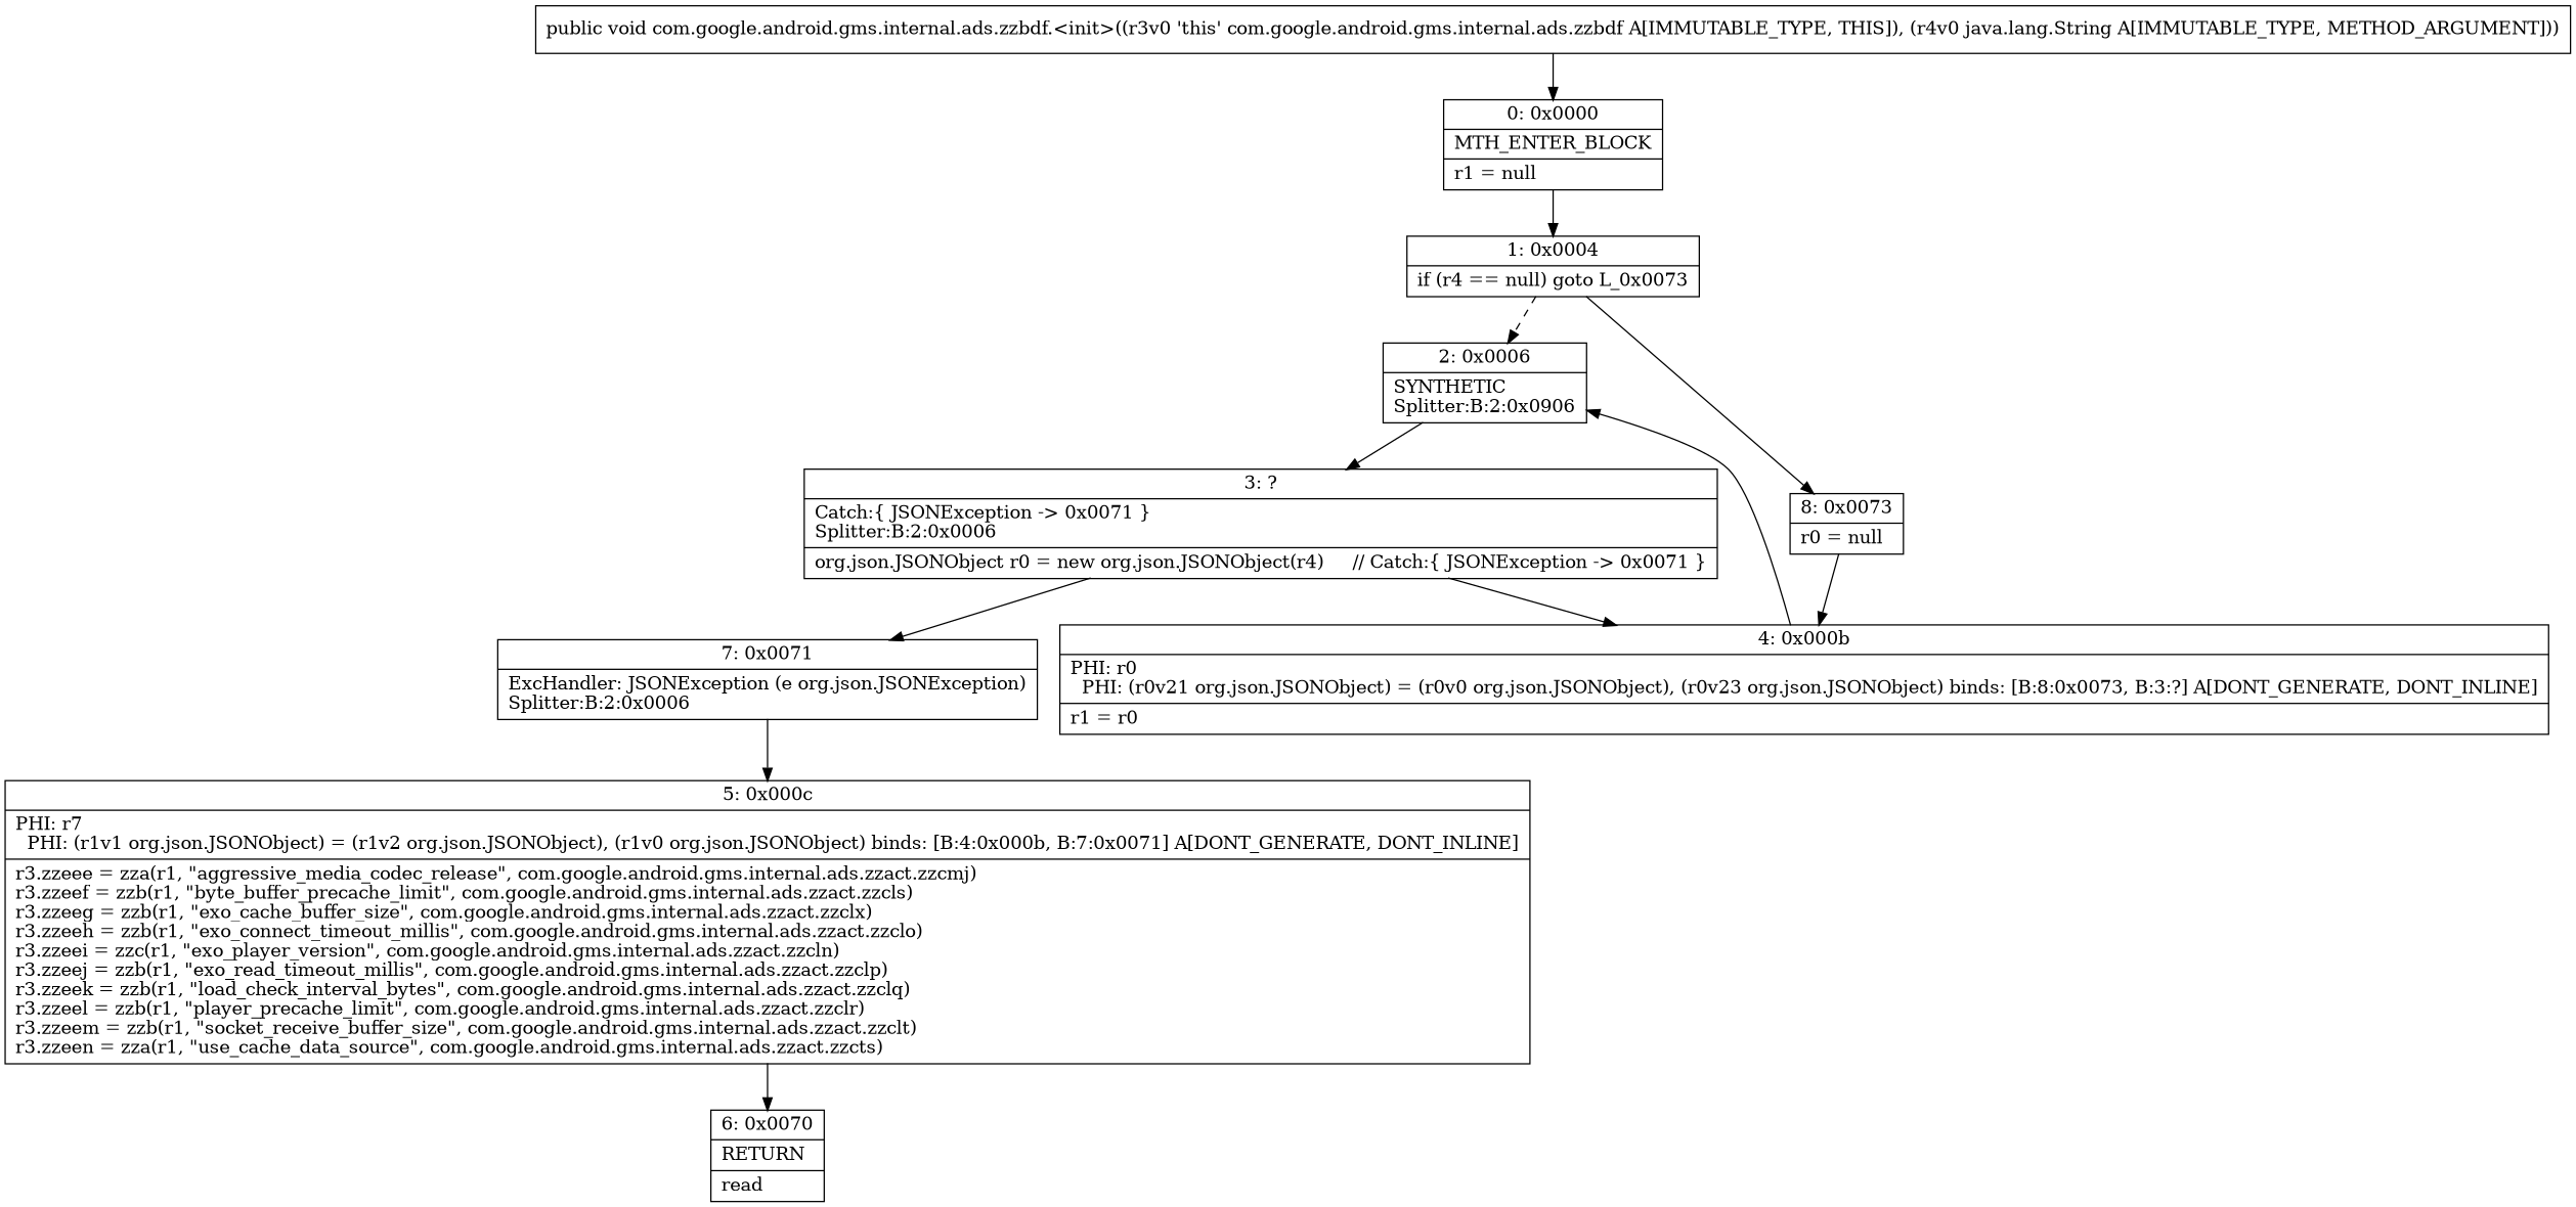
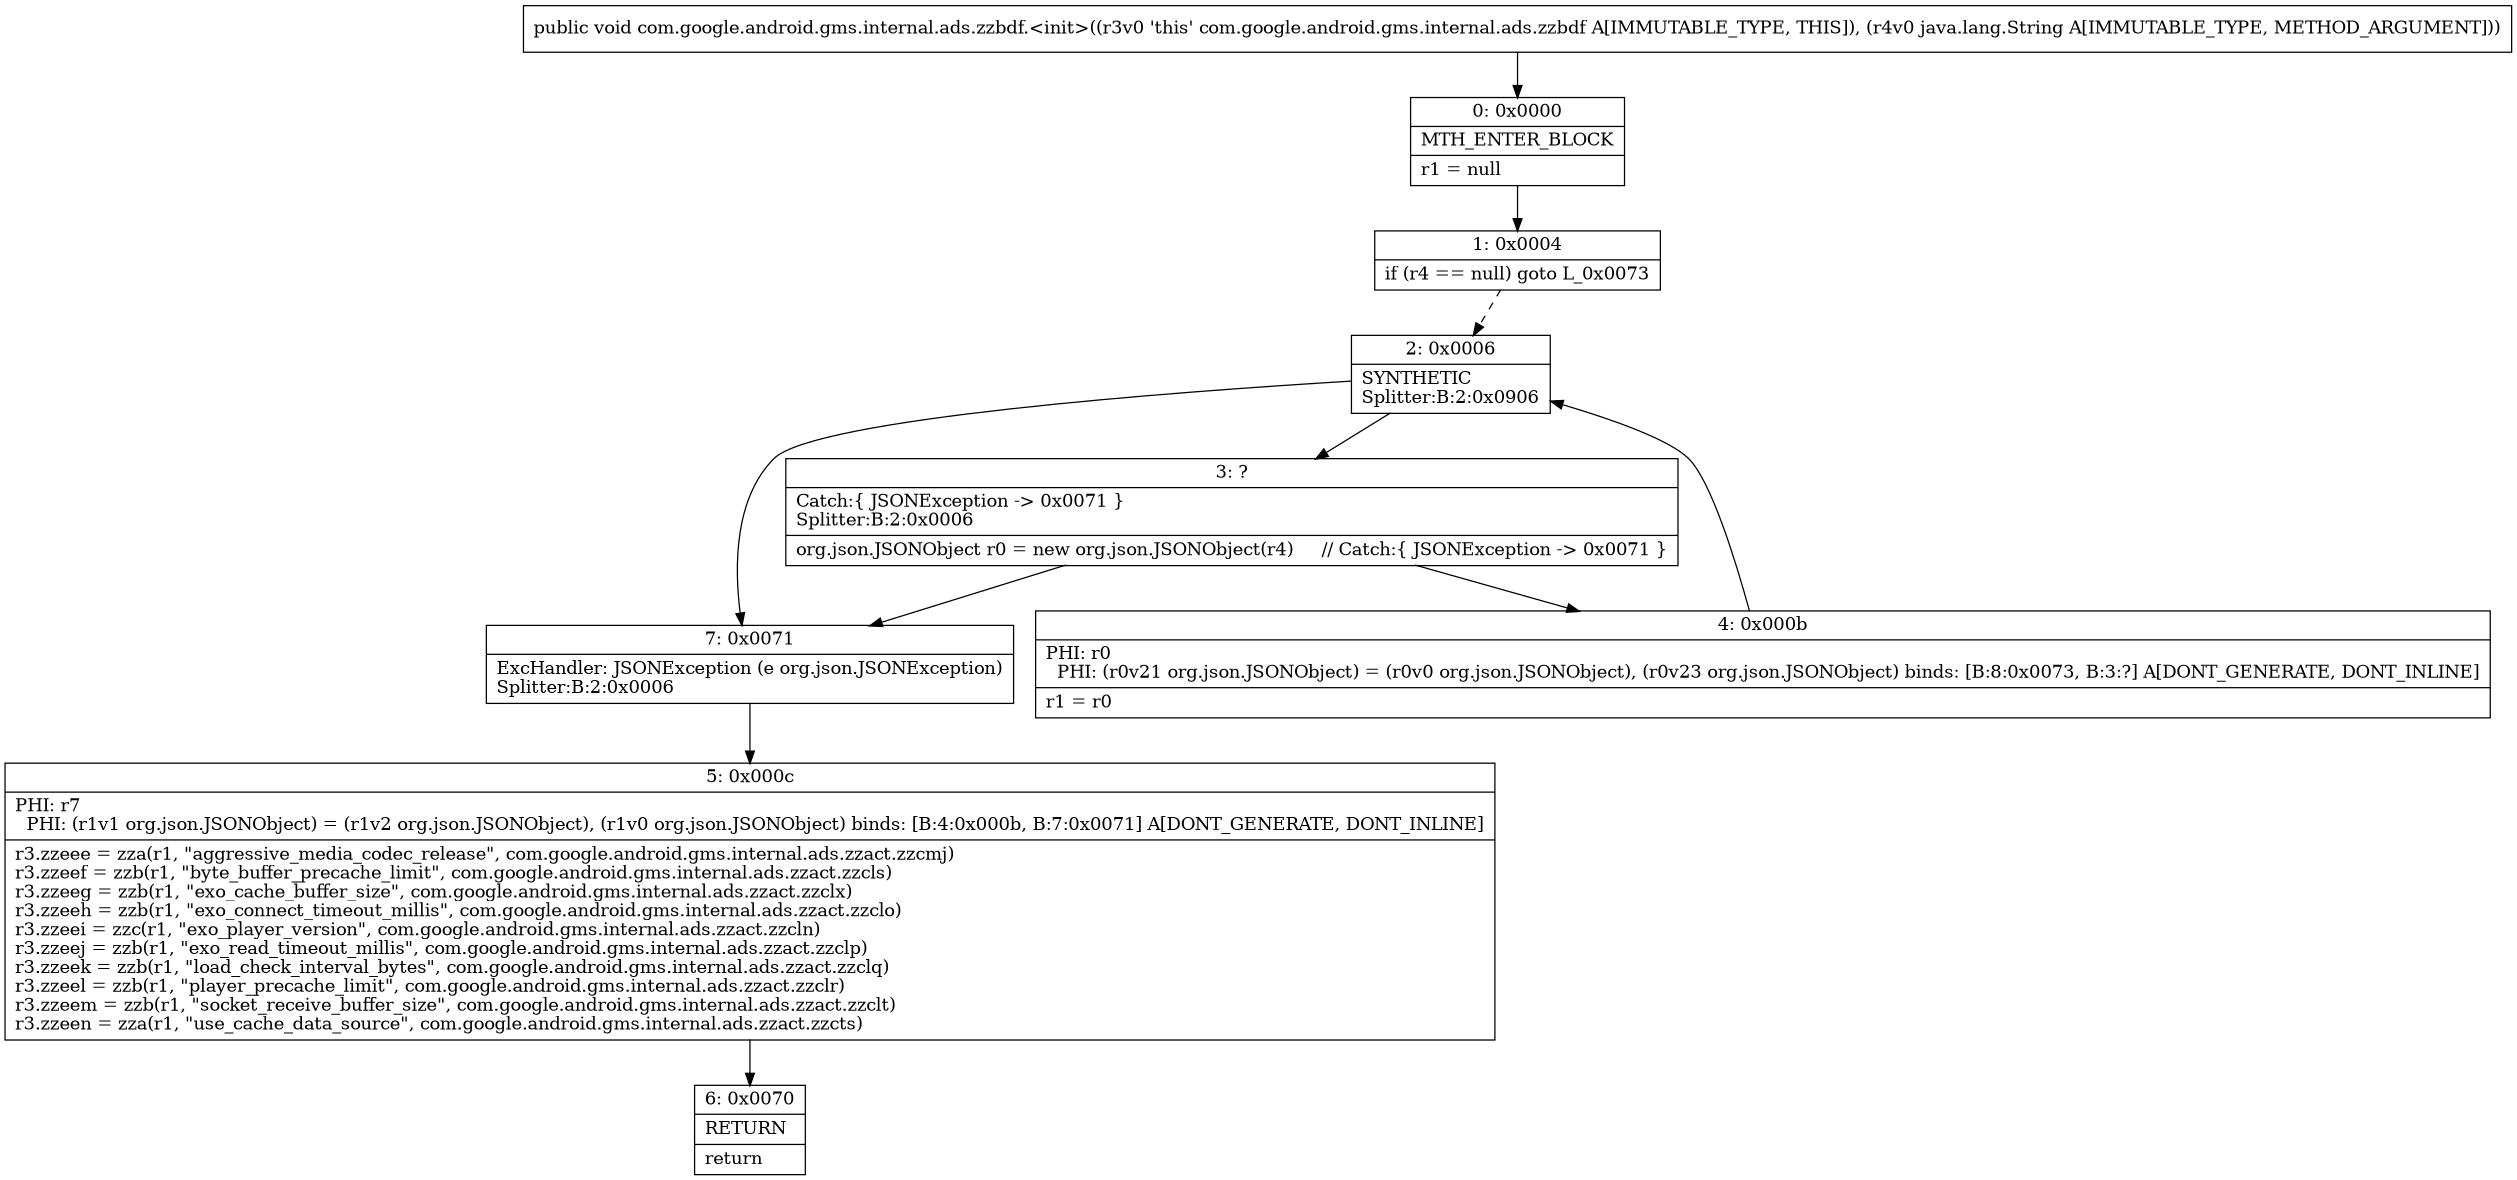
  digraph {
    node [shape=record]
    n1 [label="{0\:\ 0x0000|MTH_ENTER_BLOCK\l|r1 = null\l}"]
    n2 [label="{1\:\ 0x0004|if (r4 == null) goto L_0x0073\l}"]
    n3 [label="{2\:\ 0x0006|SYNTHETIC\lSplitter:B:2:0x0906\l}"]
-   n4 [label="{8\:\ 0x0073|r0 = null\l}"]
    n5 [label="{3\:\ ?|Catch:\{ JSONException \-\> 0x0071 \}\lSplitter:B:2:0x0006\l|org.json.JSONObject r0 = new org.json.JSONObject(r4)     \/\/ Catch:\{ JSONException \-\> 0x0071 \}\l}"]
    n6 [label="{7\:\ 0x0071|ExcHandler: JSONException (e org.json.JSONException)\lSplitter:B:2:0x0006\l}"]
    n7 [label="{4\:\ 0x000b|PHI: r0 \l  PHI: (r0v21 org.json.JSONObject) = (r0v0 org.json.JSONObject), (r0v23 org.json.JSONObject) binds: [B:8:0x0073, B:3:?] A[DONT_GENERATE, DONT_INLINE]\l|r1 = r0\l}"]
    n8 [label="{5\:\ 0x000c|PHI: r7 \l  PHI: (r1v1 org.json.JSONObject) = (r1v2 org.json.JSONObject), (r1v0 org.json.JSONObject) binds: [B:4:0x000b, B:7:0x0071] A[DONT_GENERATE, DONT_INLINE]\l|r3.zzeee = zza(r1, \"aggressive_media_codec_release\", com.google.android.gms.internal.ads.zzact.zzcmj)\lr3.zzeef = zzb(r1, \"byte_buffer_precache_limit\", com.google.android.gms.internal.ads.zzact.zzcls)\lr3.zzeeg = zzb(r1, \"exo_cache_buffer_size\", com.google.android.gms.internal.ads.zzact.zzclx)\lr3.zzeeh = zzb(r1, \"exo_connect_timeout_millis\", com.google.android.gms.internal.ads.zzact.zzclo)\lr3.zzeei = zzc(r1, \"exo_player_version\", com.google.android.gms.internal.ads.zzact.zzcln)\lr3.zzeej = zzb(r1, \"exo_read_timeout_millis\", com.google.android.gms.internal.ads.zzact.zzclp)\lr3.zzeek = zzb(r1, \"load_check_interval_bytes\", com.google.android.gms.internal.ads.zzact.zzclq)\lr3.zzeel = zzb(r1, \"player_precache_limit\", com.google.android.gms.internal.ads.zzact.zzclr)\lr3.zzeem = zzb(r1, \"socket_receive_buffer_size\", com.google.android.gms.internal.ads.zzact.zzclt)\lr3.zzeen = zza(r1, \"use_cache_data_source\", com.google.android.gms.internal.ads.zzact.zzcts)\l}"]
-   n9 [label="{6\:\ 0x0070|RETURN\l|read\l}"]
+   n9 [label="{6\:\ 0x0070|RETURN\l|return\l}"]
    n10 [label="{public void com.google.android.gms.internal.ads.zzbdf.\<init\>((r3v0 'this' com.google.android.gms.internal.ads.zzbdf A[IMMUTABLE_TYPE, THIS]), (r4v0 java.lang.String A[IMMUTABLE_TYPE, METHOD_ARGUMENT])) }"]
    n1 -> n2
    n2 -> n3 [style=dashed]
-   n2 -> n4
    n3 -> n5
-   n4 -> n7
+   n3 -> n6
    n5 -> n6
    n5 -> n7
    n6 -> n8
    n7 -> n3
    n8 -> n9
    n10 -> n1
  }
